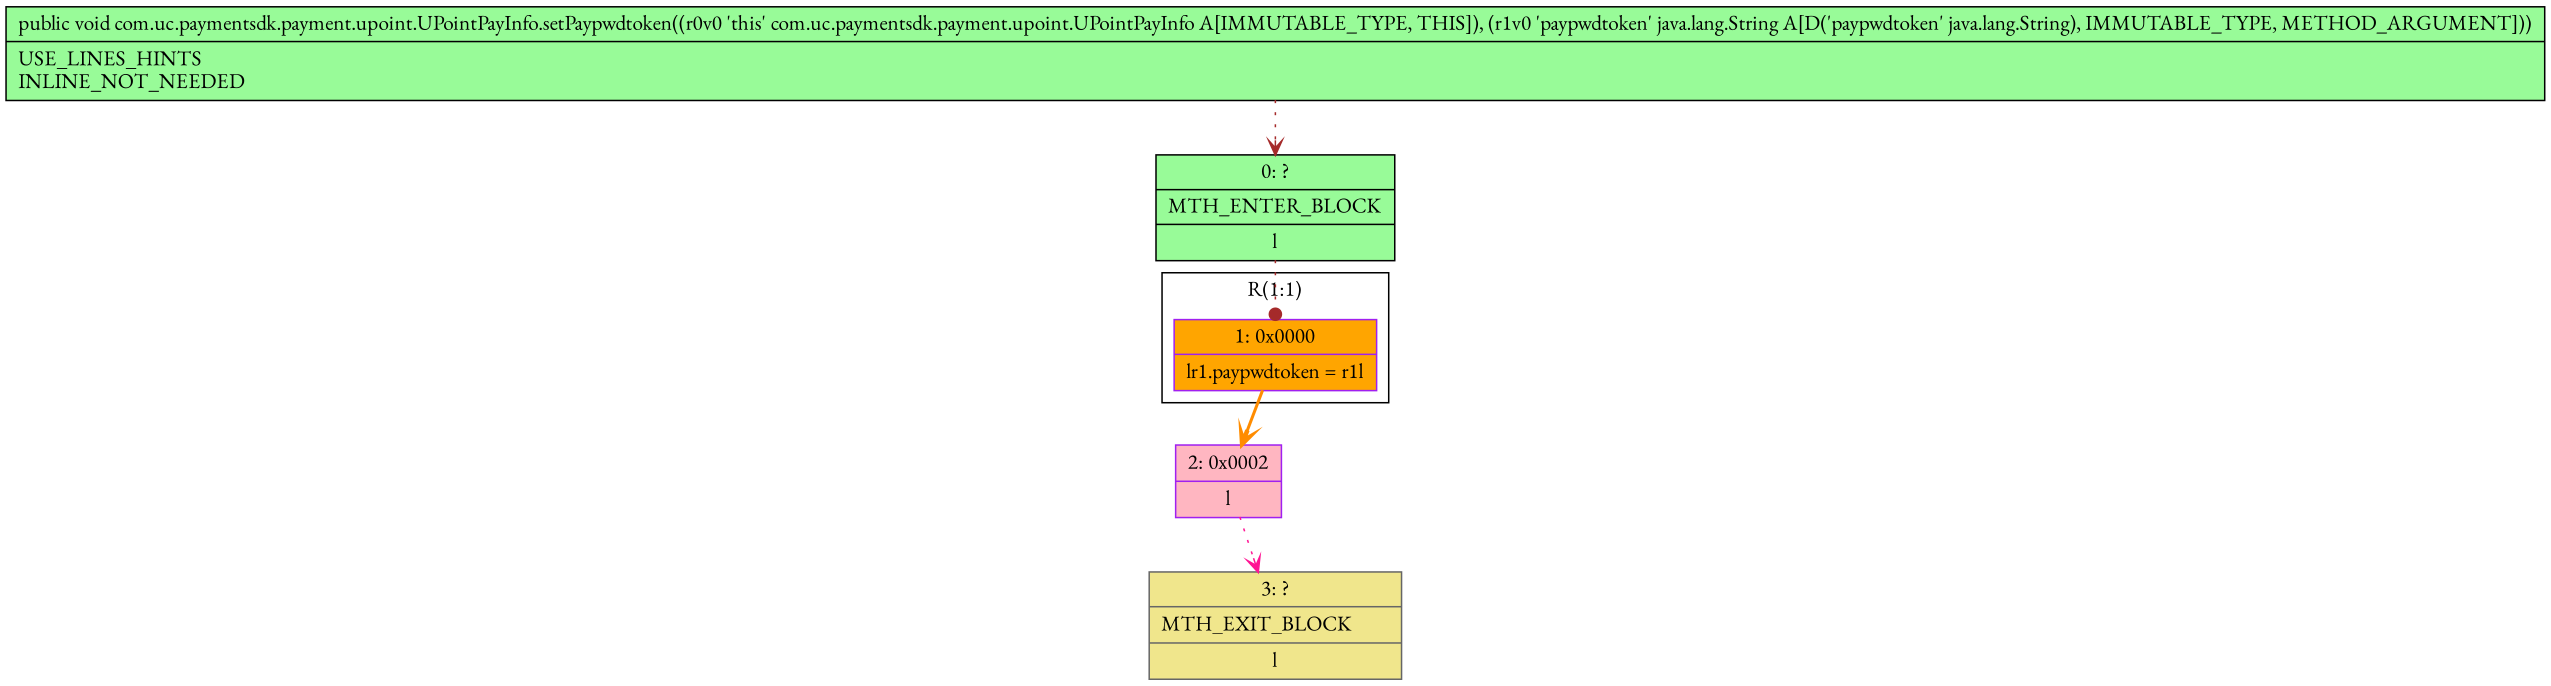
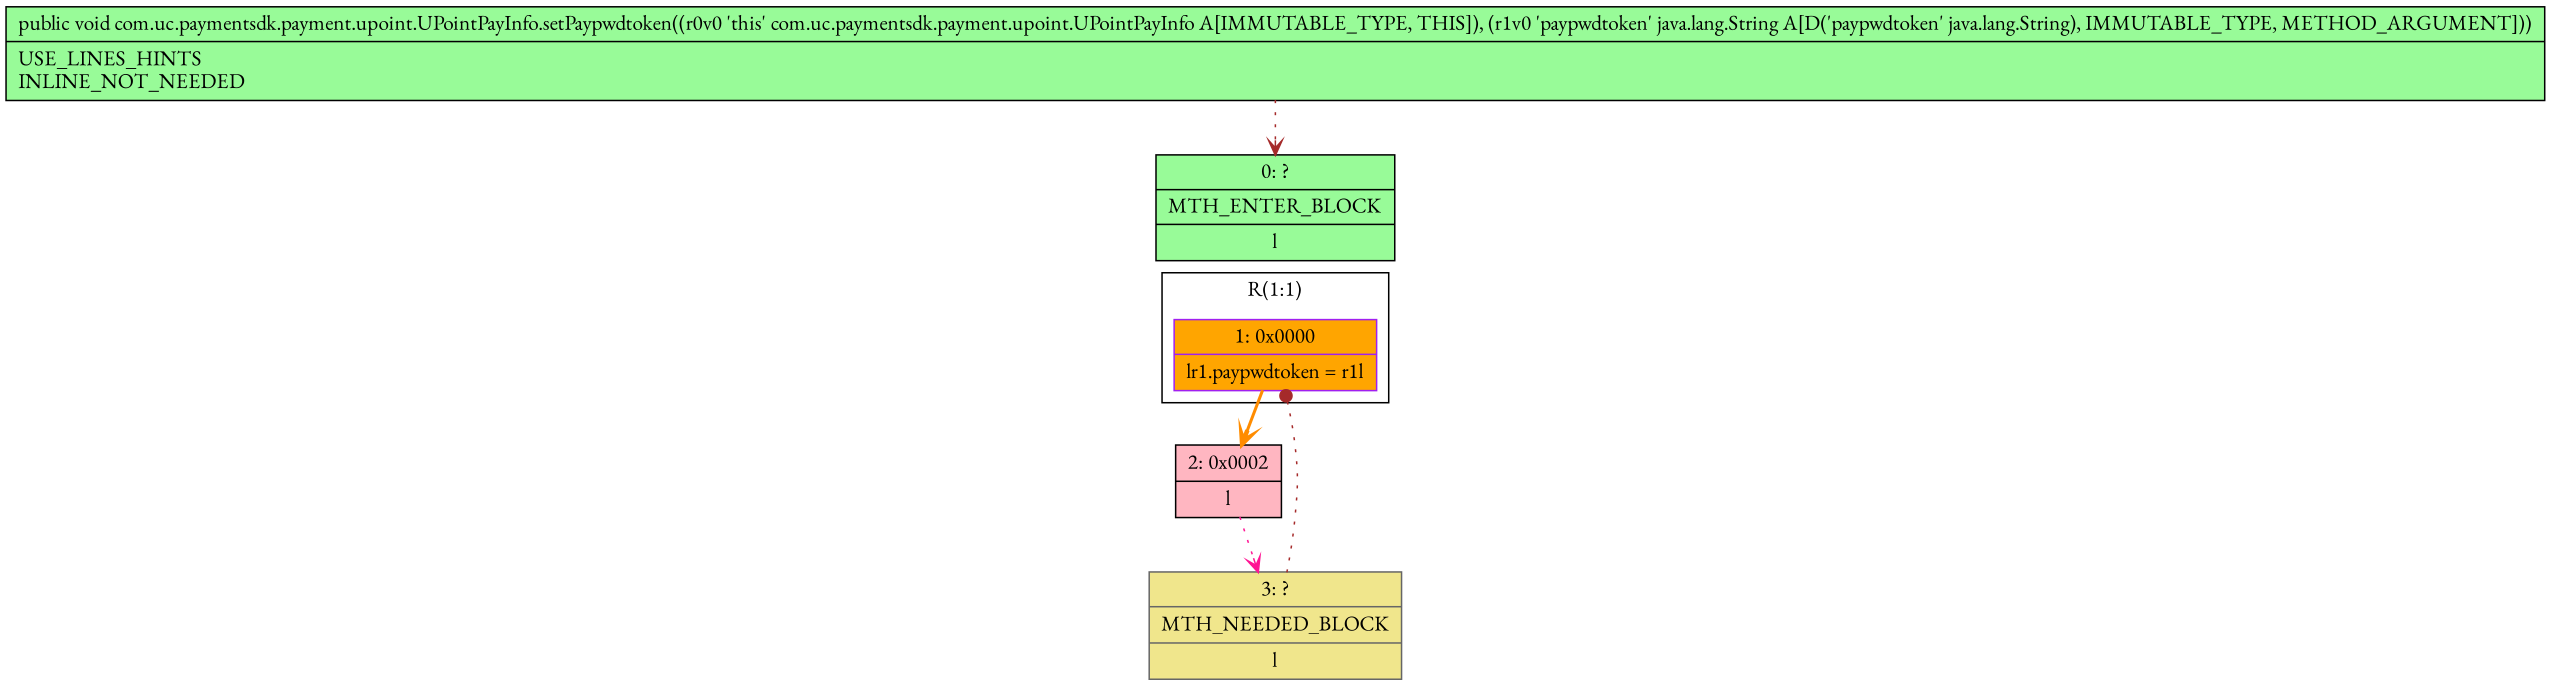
  digraph {
    fontname="EB Garamond"
    node [color=purple fillcolor=palegreen fontname="EB Garamond" shape=record style=filled]
    edge [arrowhead=vee color=brown fontname="EB Garamond" style=dotted]
    n1 [fillcolor=orange label="{1\:\ 0x0000|lr1.paypwdtoken = r1l}"]
-   n2 [fillcolor=lightpink label="{2\:\ 0x0002|l}"]
-   n3 [color=gray40 fillcolor=khaki label="{3\:\ ?|MTH_EXIT_BLOCK\l|l}"]
+   n2 [color=black fillcolor=lightpink label="{2\:\ 0x0002|l}"]
+   n3 [color=gray40 fillcolor=khaki label="{3\:\ ?|MTH_NEEDED_BLOCK\l|l}"]
    n4 [color=black label="{0\:\ ?|MTH_ENTER_BLOCK\l|l}"]
    n5 [color=black label="{public void com.uc.paymentsdk.payment.upoint.UPointPayInfo.setPaypwdtoken((r0v0 'this' com.uc.paymentsdk.payment.upoint.UPointPayInfo A[IMMUTABLE_TYPE, THIS]), (r1v0 'paypwdtoken' java.lang.String A[D('paypwdtoken' java.lang.String), IMMUTABLE_TYPE, METHOD_ARGUMENT]))  | USE_LINES_HINTS\lINLINE_NOT_NEEDED\l}"]
    subgraph cluster_1 {
      label="R(1:1)"
      n1
    }
    n1 -> n2 [color=darkorange style=bold]
    n2 -> n3 [color=deeppink]
-   n4 -> n1 [arrowhead=dot]
+   n3 -> n1 [arrowhead=dot]
    n5 -> n4
  }
